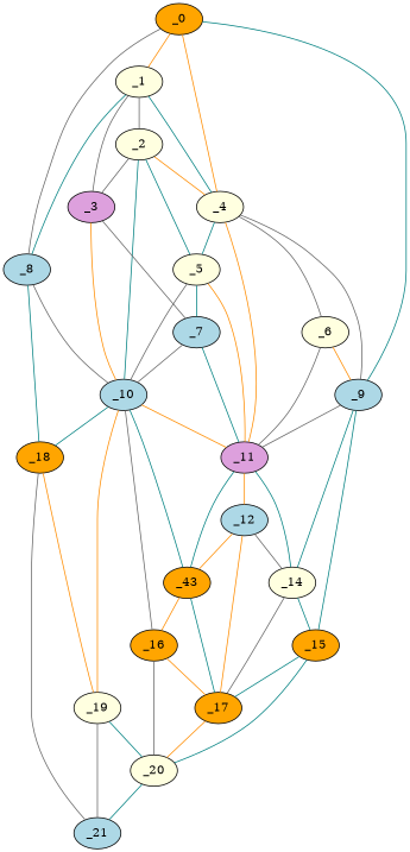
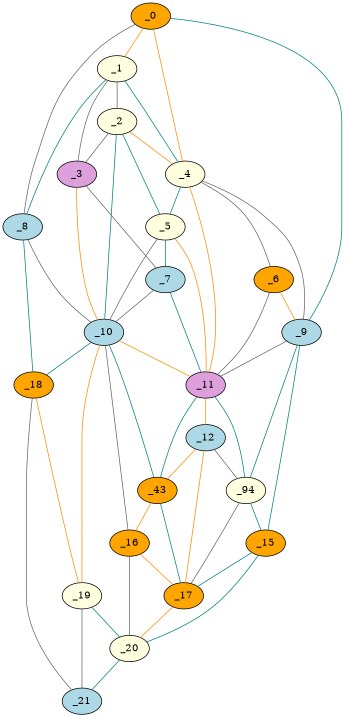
  graph {
    node [fillcolor=lightyellow style=filled x=72 y=45]
    edge [color=teal valence=2]
    _0 [fillcolor=orange x=13 y=32]
    _1 [x=42 y=51]
    _4 [x=61 y=26]
    _8 [fillcolor=lightblue x=70 y=120]
    _9 [fillcolor=lightblue y=12]
    _2 [x=60]
    _3 [fillcolor=plum x=60 y=56]
    _5 [x=65 y=42]
-   _6 [x=67 y=21]
+   _6 [fillcolor=orange x=67 y=21]
    _11 [fillcolor=plum x=74 y=36]
    _10 [fillcolor=lightblue y=52]
    _18 [fillcolor=orange x=113 y=111]
-   _14 [x=95 y=15]
+   _14 [x=95 y=15 label=_94]
    _15 [fillcolor=orange x=99 y=6]
    _7 [fillcolor=lightblue x=69 y=42]
    n16 [fillcolor=orange label=_43 x=93 y=43]
    _12 [fillcolor=lightblue x=91 y=37]
    _16 [fillcolor=orange x=100]
    _19 [x=115 y=62]
    _21 [fillcolor=lightblue x=121 y=56]
    _17 [fillcolor=orange x=104 y=38]
    _20 [x=121 y=47]
    _0 -- _1 [color=darkorange valence=1]
    _0 -- _4 [color=darkorange]
    _0 -- _8 [color=gray40 valence=1]
    _0 -- _9 [valence=1]
    _1 -- _4 [valence=1]
    _1 -- _8 [valence=1]
    _1 -- _2 [color=gray40]
    _1 -- _3 [color=gray40]
    _4 -- _9 [color=gray40]
    _4 -- _5 [valence=1]
    _4 -- _6 [color=gray40]
    _4 -- _11 [color=darkorange valence=1]
    _8 -- _10 [color=gray40]
    _8 -- _18 [valence=1]
    _9 -- _11 [color=gray40]
    _9 -- _14 [valence=1]
    _9 -- _15 [valence=1]
    _2 -- _4 [color=darkorange]
    _2 -- _3 [color=gray40]
    _2 -- _5
    _2 -- _10 [valence=1]
    _3 -- _10 [color=darkorange]
    _3 -- _7 [color=gray40]
    _5 -- _11 [color=darkorange]
    _5 -- _10 [color=gray40]
    _5 -- _7
    _6 -- _9 [color=darkorange valence=1]
    _6 -- _11 [color=gray40]
    _11 -- _14
    _11 -- n16
    _11 -- _12 [color=darkorange valence=1]
    _10 -- _11 [color=darkorange]
    _10 -- _18 [valence=1]
    _10 -- n16
    _10 -- _16 [color=gray40]
    _10 -- _19 [color=darkorange]
    _18 -- _19 [color=darkorange]
    _18 -- _21 [color=gray40 valence=1]
    _14 -- _15 [valence=1]
    _14 -- _17 [color=gray40]
    _15 -- _17
    _15 -- _20 [valence=1]
    _7 -- _11 [valence=1]
    _7 -- _10 [color=gray40]
    n16 -- _16 [color=darkorange]
    n16 -- _17 [valence=1]
    _12 -- _14 [color=gray40 valence=1]
    _12 -- n16 [color=darkorange]
    _12 -- _17 [color=darkorange]
    _16 -- _17 [color=darkorange]
    _16 -- _20 [color=gray40]
    _19 -- _21 [color=gray40]
    _19 -- _20
    _17 -- _20 [color=darkorange valence=1]
    _20 -- _21 [valence=1]
  }
